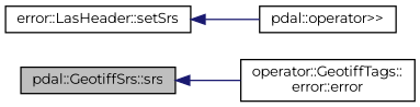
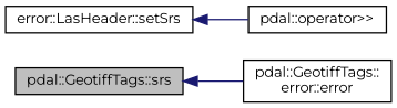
  digraph {
    fontname=Montserrat
    rankdir=LR
    node [color=black fillcolor=white fontname=Montserrat fontsize=10 shape=record style=filled]
    edge [color=midnightblue dir=back fontname=Montserrat fontsize=10 labelfontname=Helvetica labelfontsize=10 style=solid]
-   n1 [fillcolor=grey75 fontcolor=black height=0.2 label="pdal::GeotiffSrs::srs" width=0.4]
-   n2 [height=0.2 label="operator::GeotiffTags::\lerror::error" width=0.4]
+   n1 [fillcolor=grey75 fontcolor=black height=0.2 label="pdal::GeotiffTags::srs" width=0.4]
+   n2 [height=0.2 label="pdal::GeotiffTags::\lerror::error" width=0.4]
    n3 [height=0.2 label="error::LasHeader::setSrs" width=0.4]
    n4 [height=0.2 label="pdal::operator\>\>" width=0.4]
    n1 -> n2
    n3 -> n4
  }
